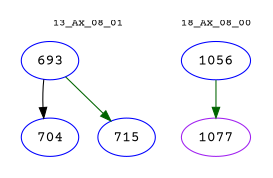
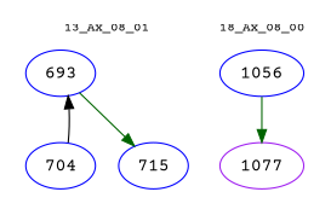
  digraph {
    fontname="Courier Prime"
    node [color=blue fontname="Courier Prime"]
    edge [color=darkgreen fontname="Courier Prime" style=solid]
    n1 [label=693]
    n2 [label=704]
    n3 [label=715]
    n4 [label=1056]
    n5 [color=purple label=1077]
    subgraph cluster_1 {
      color=white
      fontsize=10
      label="13_Ax_08_01"
      n1
      n2
      n3
    }
    subgraph cluster_2 {
      color=white
      fontsize=10
      label="18_Ax_08_00"
      n4
      n5
    }
-   n1 -> n2 [color=black]
+   n2 -> n1 [color=black]
    n1 -> n3
    n4 -> n5
  }
